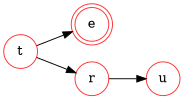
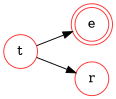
  digraph {
    rankdir=LR
    node [color=firebrick1 shape=circle]
    e [shape=doublecircle]
    t
    r
-   u
    t -> e
    t -> r
-   r -> u
  }
